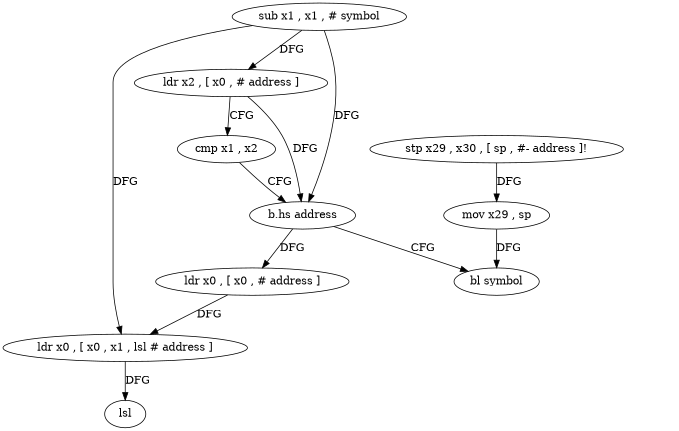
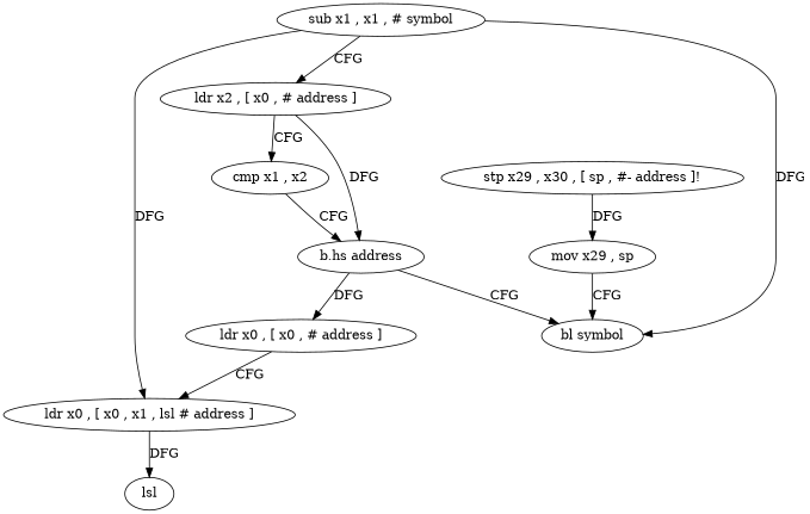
  digraph {
    n1 [label="sub x1 , x1 , # symbol"]
    n2 [label="ldr x2 , [ x0 , # address ]"]
    n3 [label="b.hs address"]
    n4 [label="ldr x0 , [ x0 , x1 , lsl # address ]"]
    n5 [label="cmp x1 , x2"]
    n6 [label="ldr x0 , [ x0 , # address ]"]
    n7 [label="bl symbol"]
    n8 [label=lsl]
    n9 [label="stp x29 , x30 , [ sp , #- address ]!"]
    n10 [label="mov x29 , sp"]
-   n1 -> n2 [label=DFG]
-   n1 -> n3 [label=DFG]
+   n1 -> n2 [label=CFG]
+   n1 -> n7 [label=DFG]
    n1 -> n4 [label=DFG]
    n2 -> n3 [label=DFG]
    n2 -> n5 [label=CFG]
    n3 -> n6 [label=DFG]
    n3 -> n7 [label=CFG]
    n4 -> n8 [label=DFG]
    n5 -> n3 [label=CFG]
-   n6 -> n4 [label=DFG]
+   n6 -> n4 [label=CFG]
    n9 -> n10 [label=DFG]
-   n10 -> n7 [label=DFG]
+   n10 -> n7 [label=CFG]
  }
